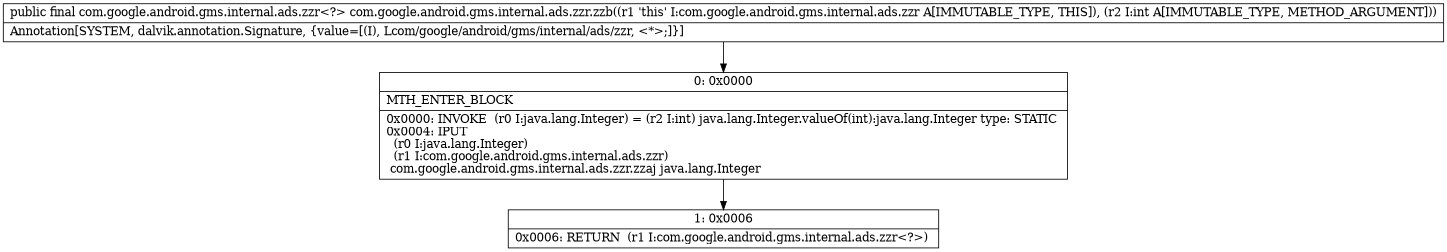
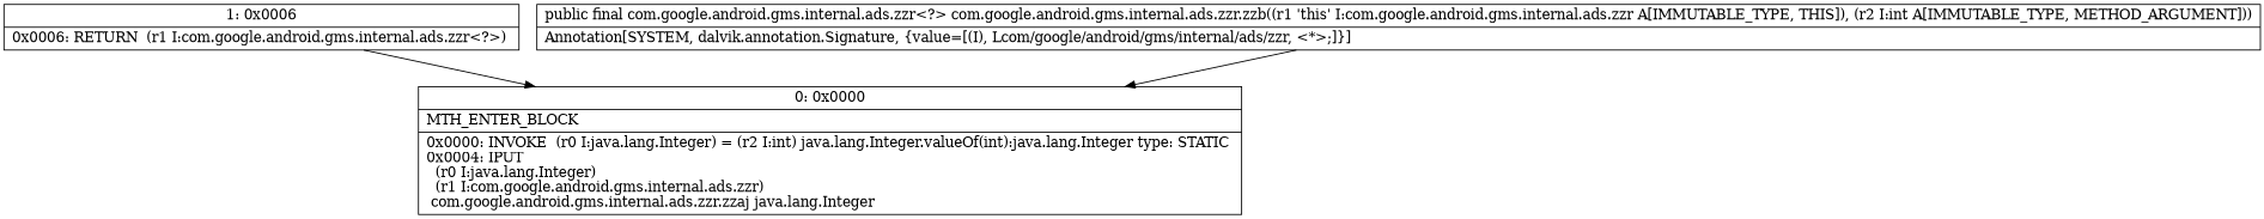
  digraph {
    node [shape=record]
    n1 [label="{0\:\ 0x0000|MTH_ENTER_BLOCK\l|0x0000: INVOKE  (r0 I:java.lang.Integer) = (r2 I:int) java.lang.Integer.valueOf(int):java.lang.Integer type: STATIC \l0x0004: IPUT  \l  (r0 I:java.lang.Integer)\l  (r1 I:com.google.android.gms.internal.ads.zzr)\l com.google.android.gms.internal.ads.zzr.zzaj java.lang.Integer \l}"]
    n2 [label="{1\:\ 0x0006|0x0006: RETURN  (r1 I:com.google.android.gms.internal.ads.zzr\<?\>) \l}"]
    n3 [label="{public final com.google.android.gms.internal.ads.zzr\<?\> com.google.android.gms.internal.ads.zzr.zzb((r1 'this' I:com.google.android.gms.internal.ads.zzr A[IMMUTABLE_TYPE, THIS]), (r2 I:int A[IMMUTABLE_TYPE, METHOD_ARGUMENT]))  | Annotation[SYSTEM, dalvik.annotation.Signature, \{value=[(I), Lcom\/google\/android\/gms\/internal\/ads\/zzr, \<*\>;]\}]\l}"]
-   n1 -> n2
+   n2 -> n1
    n3 -> n1
  }
